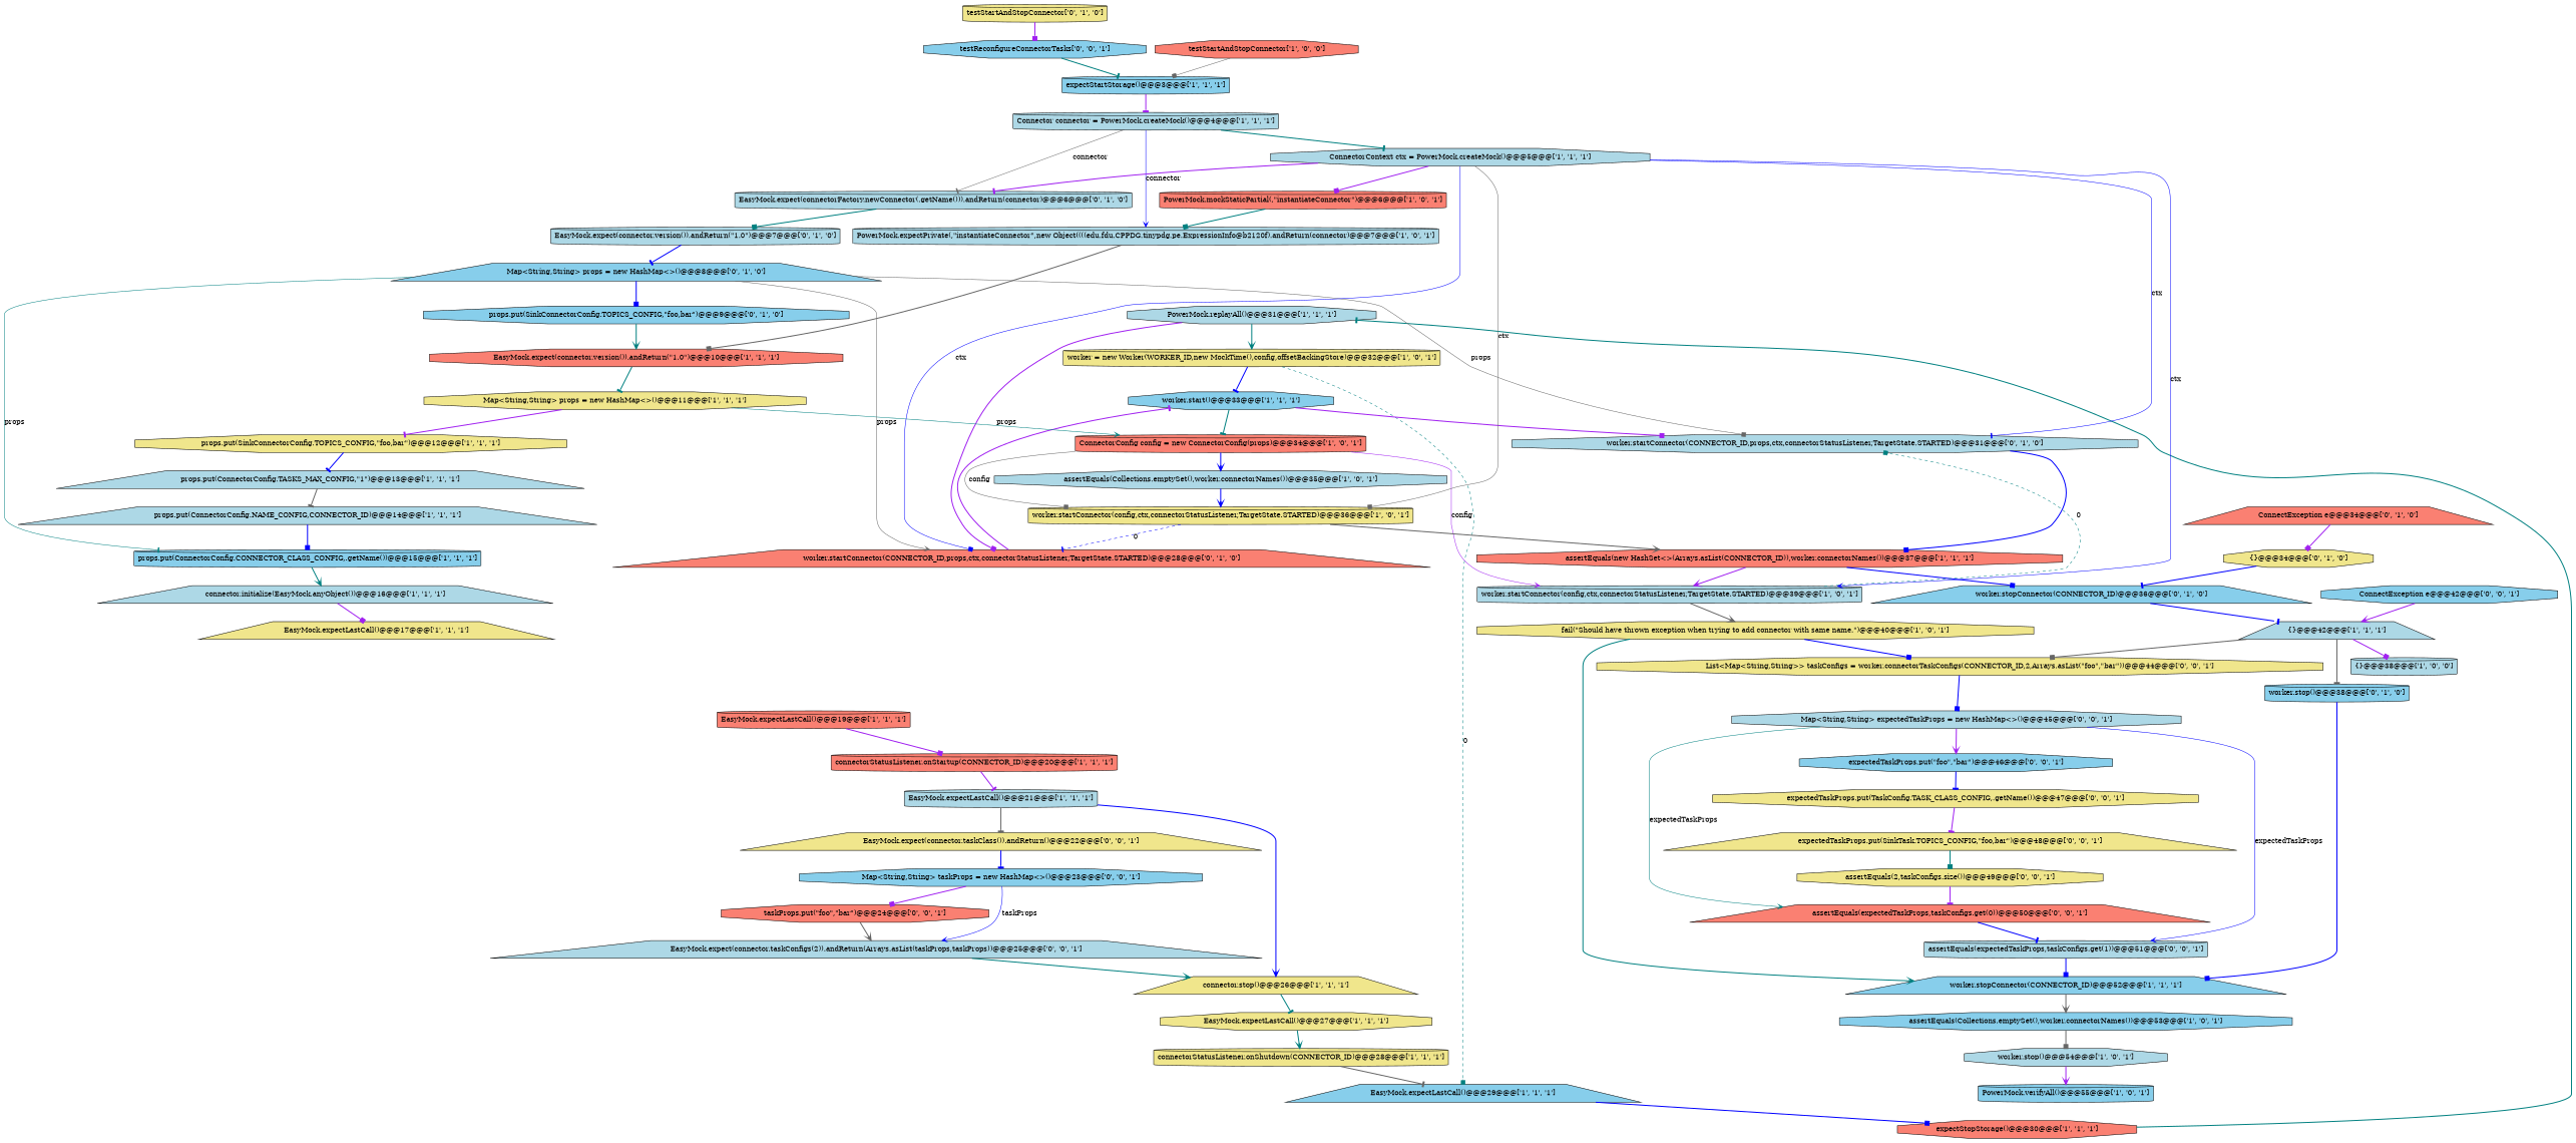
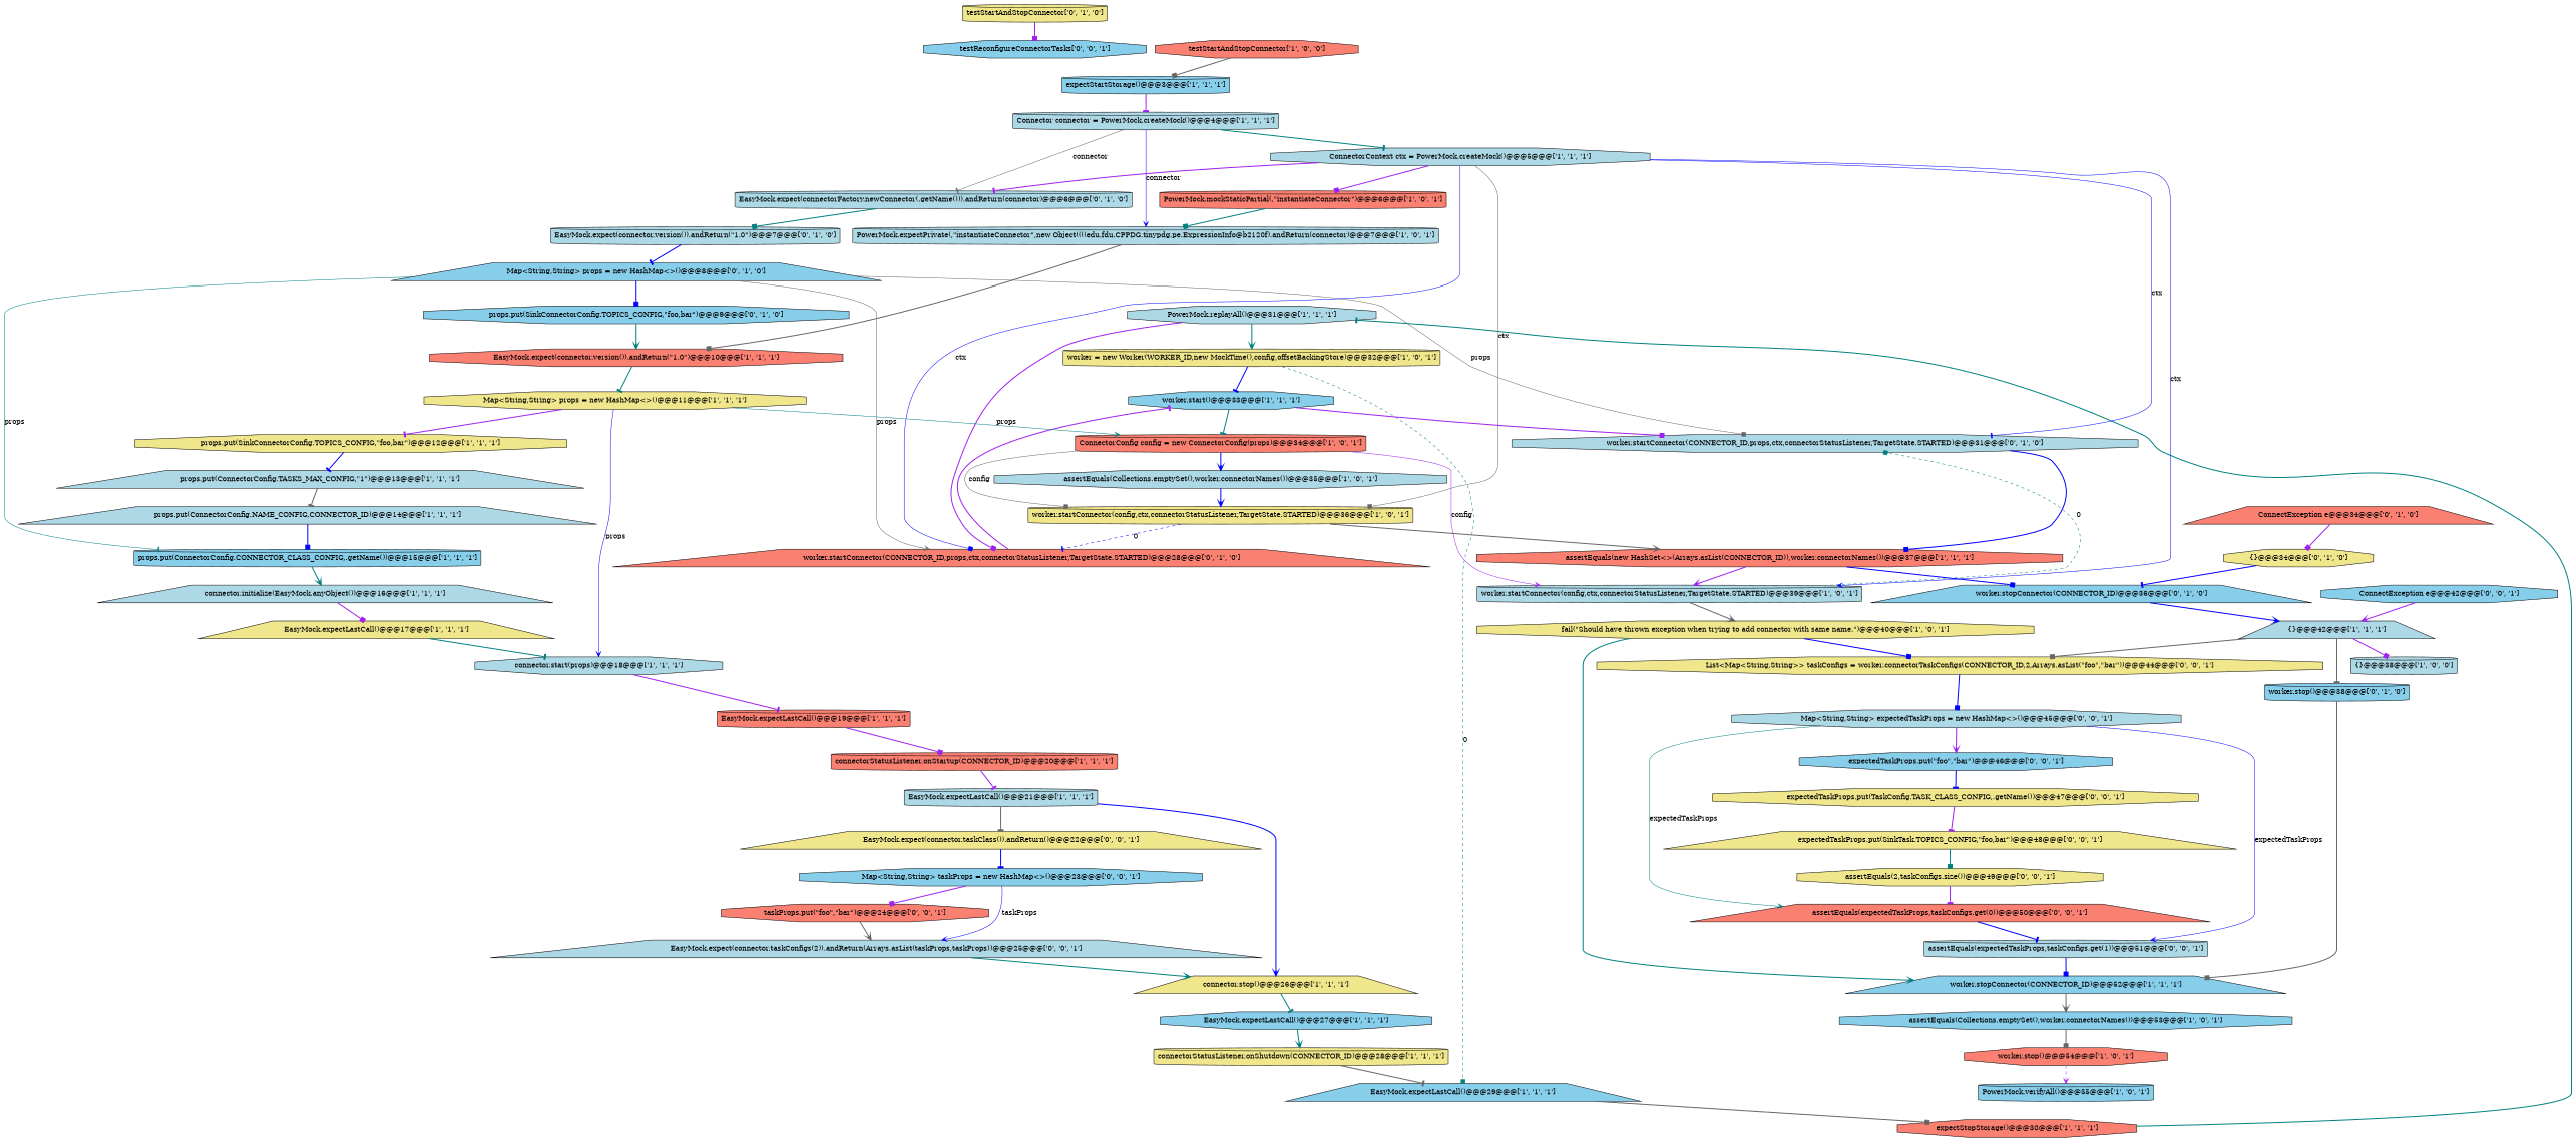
  digraph {
    node [fillcolor=lightblue shape=octagon style=filled]
    edge [arrowhead=box color=blue style=bold]
    n1 [label="PowerMock.replayAll()@@@31@@@['1', '1', '1']"]
    n2 [fillcolor=khaki label="worker = new Worker(WORKER_ID,new MockTime(),config,offsetBackingStore)@@@32@@@['1', '0', '1']" shape=cylinder]
    n3 [fillcolor=salmon label="worker.startConnector(CONNECTOR_ID,props,ctx,connectorStatusListener,TargetState.STARTED)@@@28@@@['0', '1', '0']" shape=trapezium]
    n4 [fillcolor=skyblue label="worker.start()@@@33@@@['1', '1', '1']"]
    n5 [fillcolor=skyblue label="EasyMock.expectLastCall()@@@29@@@['1', '1', '1']" shape=trapezium]
    n6 [fillcolor=skyblue label="testReconfigureConnectorTasks['0', '0', '1']"]
    n7 [fillcolor=skyblue label="expectStartStorage()@@@3@@@['1', '1', '1']" shape=cylinder]
    n8 [label="Connector connector = PowerMock.createMock()@@@4@@@['1', '1', '1']" shape=cylinder]
    n9 [label="PowerMock.expectPrivate(,\"instantiateConnector\",new Object((((edu.fdu.CPPDG.tinypdg.pe.ExpressionInfo@b2120f).andReturn(connector)@@@7@@@['1', '0', '1']" shape=cylinder]
    n10 [fillcolor=salmon label="EasyMock.expect(connector.version()).andReturn(\"1.0\")@@@10@@@['1', '1', '1']"]
    n11 [fillcolor=khaki label="Map<String,String> props = new HashMap<>()@@@11@@@['1', '1', '1']"]
    n12 [label="worker.startConnector(CONNECTOR_ID,props,ctx,connectorStatusListener,TargetState.STARTED)@@@31@@@['0', '1', '0']"]
    n13 [fillcolor=salmon label="assertEquals(new HashSet<>(Arrays.asList(CONNECTOR_ID)),worker.connectorNames())@@@37@@@['1', '1', '1']"]
    n14 [fillcolor=skyblue label="worker.stopConnector(CONNECTOR_ID)@@@36@@@['0', '1', '0']" shape=trapezium]
    n15 [label="worker.startConnector(config,ctx,connectorStatusListener,TargetState.STARTED)@@@39@@@['1', '0', '1']" shape=cylinder]
    n16 [fillcolor=khaki label="expectedTaskProps.put(TaskConfig.TASK_CLASS_CONFIG,.getName())@@@47@@@['0', '0', '1']"]
    n17 [fillcolor=khaki label="expectedTaskProps.put(SinkTask.TOPICS_CONFIG,\"foo,bar\")@@@48@@@['0', '0', '1']" shape=trapezium]
    n18 [fillcolor=khaki label="assertEquals(2,taskConfigs.size())@@@49@@@['0', '0', '1']"]
    n19 [fillcolor=salmon label="EasyMock.expectLastCall()@@@19@@@['1', '1', '1']" shape=cylinder]
    n20 [fillcolor=salmon label="connectorStatusListener.onStartup(CONNECTOR_ID)@@@20@@@['1', '1', '1']" shape=cylinder]
    n21 [label="EasyMock.expectLastCall()@@@21@@@['1', '1', '1']" shape=cylinder]
    n22 [fillcolor=khaki label="connector.stop()@@@26@@@['1', '1', '1']" shape=trapezium]
    n23 [fillcolor=khaki label="EasyMock.expect(connector.taskClass()).andReturn()@@@22@@@['0', '0', '1']" shape=trapezium]
-   n24 [fillcolor=khaki label="EasyMock.expectLastCall()@@@27@@@['1', '1', '1']"]
+   n24 [fillcolor=skyblue label="EasyMock.expectLastCall()@@@27@@@['1', '1', '1']"]
    n25 [fillcolor=skyblue label="Map<String,String> taskProps = new HashMap<>()@@@23@@@['0', '0', '1']"]
    n26 [fillcolor=salmon label="assertEquals(expectedTaskProps,taskConfigs.get(0))@@@50@@@['0', '0', '1']" shape=trapezium]
    n27 [fillcolor=salmon label="expectStopStorage()@@@30@@@['1', '1', '1']"]
    n28 [fillcolor=khaki label="{}@@@34@@@['0', '1', '0']"]
    n29 [label="{}@@@42@@@['1', '1', '1']" shape=trapezium]
    n30 [fillcolor=skyblue label="assertEquals(Collections.emptySet(),worker.connectorNames())@@@53@@@['1', '0', '1']"]
-   n31 [label="worker.stop()@@@54@@@['1', '0', '1']"]
+   n31 [fillcolor=salmon label="worker.stop()@@@54@@@['1', '0', '1']"]
    n32 [fillcolor=skyblue label="PowerMock.verifyAll()@@@55@@@['1', '0', '1']" shape=cylinder]
    n33 [fillcolor=salmon label="ConnectorConfig config = new ConnectorConfig(props)@@@34@@@['1', '0', '1']" shape=cylinder]
    n34 [fillcolor=khaki label="worker.startConnector(config,ctx,connectorStatusListener,TargetState.STARTED)@@@36@@@['1', '0', '1']" shape=cylinder]
    n35 [label="assertEquals(Collections.emptySet(),worker.connectorNames())@@@35@@@['1', '0', '1']"]
    n36 [label="props.put(ConnectorConfig.NAME_CONFIG,CONNECTOR_ID)@@@14@@@['1', '1', '1']" shape=trapezium]
    n37 [fillcolor=skyblue label="props.put(ConnectorConfig.CONNECTOR_CLASS_CONFIG,.getName())@@@15@@@['1', '1', '1']" shape=cylinder]
    n38 [label="connector.initialize(EasyMock.anyObject())@@@16@@@['1', '1', '1']" shape=trapezium]
    n39 [fillcolor=khaki label="connectorStatusListener.onShutdown(CONNECTOR_ID)@@@28@@@['1', '1', '1']" shape=cylinder]
    n40 [fillcolor=skyblue label="Map<String,String> props = new HashMap<>()@@@8@@@['0', '1', '0']" shape=trapezium]
    n41 [fillcolor=skyblue label="props.put(SinkConnectorConfig.TOPICS_CONFIG,\"foo,bar\")@@@9@@@['0', '1', '0']"]
    n42 [fillcolor=khaki label="props.put(SinkConnectorConfig.TOPICS_CONFIG,\"foo,bar\")@@@12@@@['1', '1', '1']"]
    n43 [label="props.put(ConnectorConfig.TASKS_MAX_CONFIG,\"1\")@@@13@@@['1', '1', '1']" shape=trapezium]
    n44 [fillcolor=khaki label="fail(\"Should have thrown exception when trying to add connector with same name.\")@@@40@@@['1', '0', '1']"]
    n45 [label="EasyMock.expect(connector.taskConfigs(2)).andReturn(Arrays.asList(taskProps,taskProps))@@@25@@@['0', '0', '1']" shape=trapezium]
    n46 [fillcolor=skyblue label="worker.stop()@@@38@@@['0', '1', '0']" shape=cylinder]
    n47 [fillcolor=skyblue label="worker.stopConnector(CONNECTOR_ID)@@@52@@@['1', '1', '1']" shape=trapezium]
    n48 [label="assertEquals(expectedTaskProps,taskConfigs.get(1))@@@51@@@['0', '0', '1']" shape=cylinder]
    n49 [label="ConnectorContext ctx = PowerMock.createMock()@@@5@@@['1', '1', '1']"]
    n50 [label="EasyMock.expect(connectorFactory.newConnector(.getName())).andReturn(connector)@@@6@@@['0', '1', '0']" shape=cylinder]
    n51 [label="{}@@@38@@@['1', '0', '0']" shape=cylinder]
    n52 [label="Map<String,String> expectedTaskProps = new HashMap<>()@@@45@@@['0', '0', '1']"]
    n53 [fillcolor=skyblue label="expectedTaskProps.put(\"foo\",\"bar\")@@@46@@@['0', '0', '1']"]
    n54 [fillcolor=salmon label="taskProps.put(\"foo\",\"bar\")@@@24@@@['0', '0', '1']"]
    n55 [fillcolor=skyblue label="ConnectException e@@@42@@@['0', '0', '1']"]
    n56 [fillcolor=khaki label="List<Map<String,String>> taskConfigs = worker.connectorTaskConfigs(CONNECTOR_ID,2,Arrays.asList(\"foo\",\"bar\"))@@@44@@@['0', '0', '1']"]
    n57 [fillcolor=khaki label="testStartAndStopConnector['0', '1', '0']" shape=cylinder]
    n58 [fillcolor=salmon label="PowerMock.mockStaticPartial(,\"instantiateConnector\")@@@6@@@['1', '0', '1']" shape=cylinder]
    n59 [label="EasyMock.expect(connector.version()).andReturn(\"1.0\")@@@7@@@['0', '1', '0']" shape=cylinder]
    n60 [fillcolor=khaki label="EasyMock.expectLastCall()@@@17@@@['1', '1', '1']" shape=trapezium]
    n61 [fillcolor=salmon label="ConnectException e@@@34@@@['0', '1', '0']" shape=trapezium]
+   n62 [label="connector.start(props)@@@18@@@['1', '1', '1']"]
    n63 [fillcolor=salmon label="testStartAndStopConnector['1', '0', '0']"]
    n1 -> n2 [arrowhead=vee color=teal]
    n1 -> n3 [color=purple]
    n2 -> n4 [arrowhead=tee]
    n2 -> n5 [color=teal label=0 style=dashed]
    n3 -> n4 [arrowhead=tee color=purple]
    n4 -> n12 [color=purple]
    n4 -> n33 [arrowhead=tee color=teal]
-   n5 -> n27
-   n6 -> n7 [arrowhead=tee color=teal]
+   n5 -> n27 [color=gray40]
    n7 -> n8 [arrowhead=tee color=purple]
    n8 -> n9 [arrowhead=vee label=connector style=solid]
    n8 -> n49 [arrowhead=tee color=teal]
    n8 -> n50 [arrowhead=tee color=gray40 label=connector style=solid]
    n9 -> n10 [color=gray40]
    n10 -> n11 [arrowhead=tee color=teal]
    n11 -> n33 [arrowhead=vee color=teal label=props style=solid]
    n11 -> n42 [arrowhead=tee color=purple]
+   n11 -> n62 [arrowhead=vee label=props style=solid]
    n12 -> n13
    n13 -> n14
    n13 -> n15 [arrowhead=vee color=purple]
-   n14 -> n29 [arrowhead=tee]
+   n14 -> n29 [arrowhead=vee]
    n15 -> n12 [color=teal label=0 style=dashed]
    n15 -> n44 [arrowhead=vee color=gray40]
    n16 -> n17 [arrowhead=tee color=purple]
    n17 -> n18 [color=teal]
    n18 -> n26 [arrowhead=tee color=purple]
    n19 -> n20 [color=purple]
    n20 -> n21 [arrowhead=tee color=purple]
    n21 -> n22 [arrowhead=vee]
    n21 -> n23 [arrowhead=tee color=gray40]
    n22 -> n24 [arrowhead=tee color=teal]
    n23 -> n25 [arrowhead=tee]
    n24 -> n39 [arrowhead=vee color=teal]
    n25 -> n45 [arrowhead=vee label=taskProps style=solid]
    n25 -> n54 [color=purple]
    n26 -> n48 [arrowhead=tee]
    n27 -> n1 [arrowhead=tee color=teal]
    n28 -> n14 [arrowhead=tee]
    n29 -> n46 [arrowhead=tee color=gray40]
    n29 -> n51 [color=purple]
    n29 -> n56 [color=gray40]
    n30 -> n31 [color=gray40]
-   n31 -> n32 [arrowhead=vee color=purple]
+   n31 -> n32 [arrowhead=vee color=purple style=dashed]
    n33 -> n15 [arrowhead=vee color=purple label=config style=solid]
    n33 -> n34 [color=gray40 label=config style=solid]
    n33 -> n35 [arrowhead=vee]
    n34 -> n3 [arrowhead=tee label=0 style=dashed]
    n34 -> n13 [arrowhead=vee color=gray40]
    n35 -> n34 [arrowhead=vee]
    n36 -> n37
    n37 -> n38 [arrowhead=vee color=teal]
    n38 -> n60 [color=purple]
    n39 -> n5 [arrowhead=tee color=gray40]
    n40 -> n3 [arrowhead=vee color=gray40 label=props style=solid]
    n40 -> n12 [color=gray40 label=props style=solid]
    n40 -> n37 [arrowhead=tee color=teal label=props style=solid]
    n40 -> n41
    n41 -> n10 [arrowhead=vee color=teal]
    n42 -> n43 [arrowhead=tee]
    n43 -> n36 [arrowhead=tee color=gray40]
    n44 -> n47 [arrowhead=vee color=teal]
    n44 -> n56
    n45 -> n22 [arrowhead=vee color=teal]
-   n46 -> n47
+   n46 -> n47 [color=gray40]
    n47 -> n30 [arrowhead=vee color=gray40]
    n48 -> n47
    n49 -> n3 [label=ctx style=solid]
    n49 -> n12 [arrowhead=tee label=ctx style=solid]
    n49 -> n15 [arrowhead=vee label=ctx style=solid]
    n49 -> n34 [color=gray40 label=ctx style=solid]
    n49 -> n50 [arrowhead=tee color=purple]
    n49 -> n58 [color=purple]
    n50 -> n59 [color=teal]
    n52 -> n26 [arrowhead=vee color=teal label=expectedTaskProps style=solid]
    n52 -> n48 [arrowhead=vee label=expectedTaskProps style=solid]
    n52 -> n53 [arrowhead=vee color=purple]
    n53 -> n16 [arrowhead=tee]
    n54 -> n45 [arrowhead=vee color=gray40]
    n55 -> n29 [arrowhead=vee color=purple]
    n56 -> n52
    n57 -> n6 [color=purple]
    n58 -> n9 [color=teal]
    n59 -> n40 [arrowhead=tee]
+   n60 -> n62 [arrowhead=tee color=teal]
    n61 -> n28 [color=purple]
-   n63 -> n7 [color=gray40 style=solid]
+   n62 -> n19 [arrowhead=tee color=purple]
+   n63 -> n7 [color=gray40]
  }
